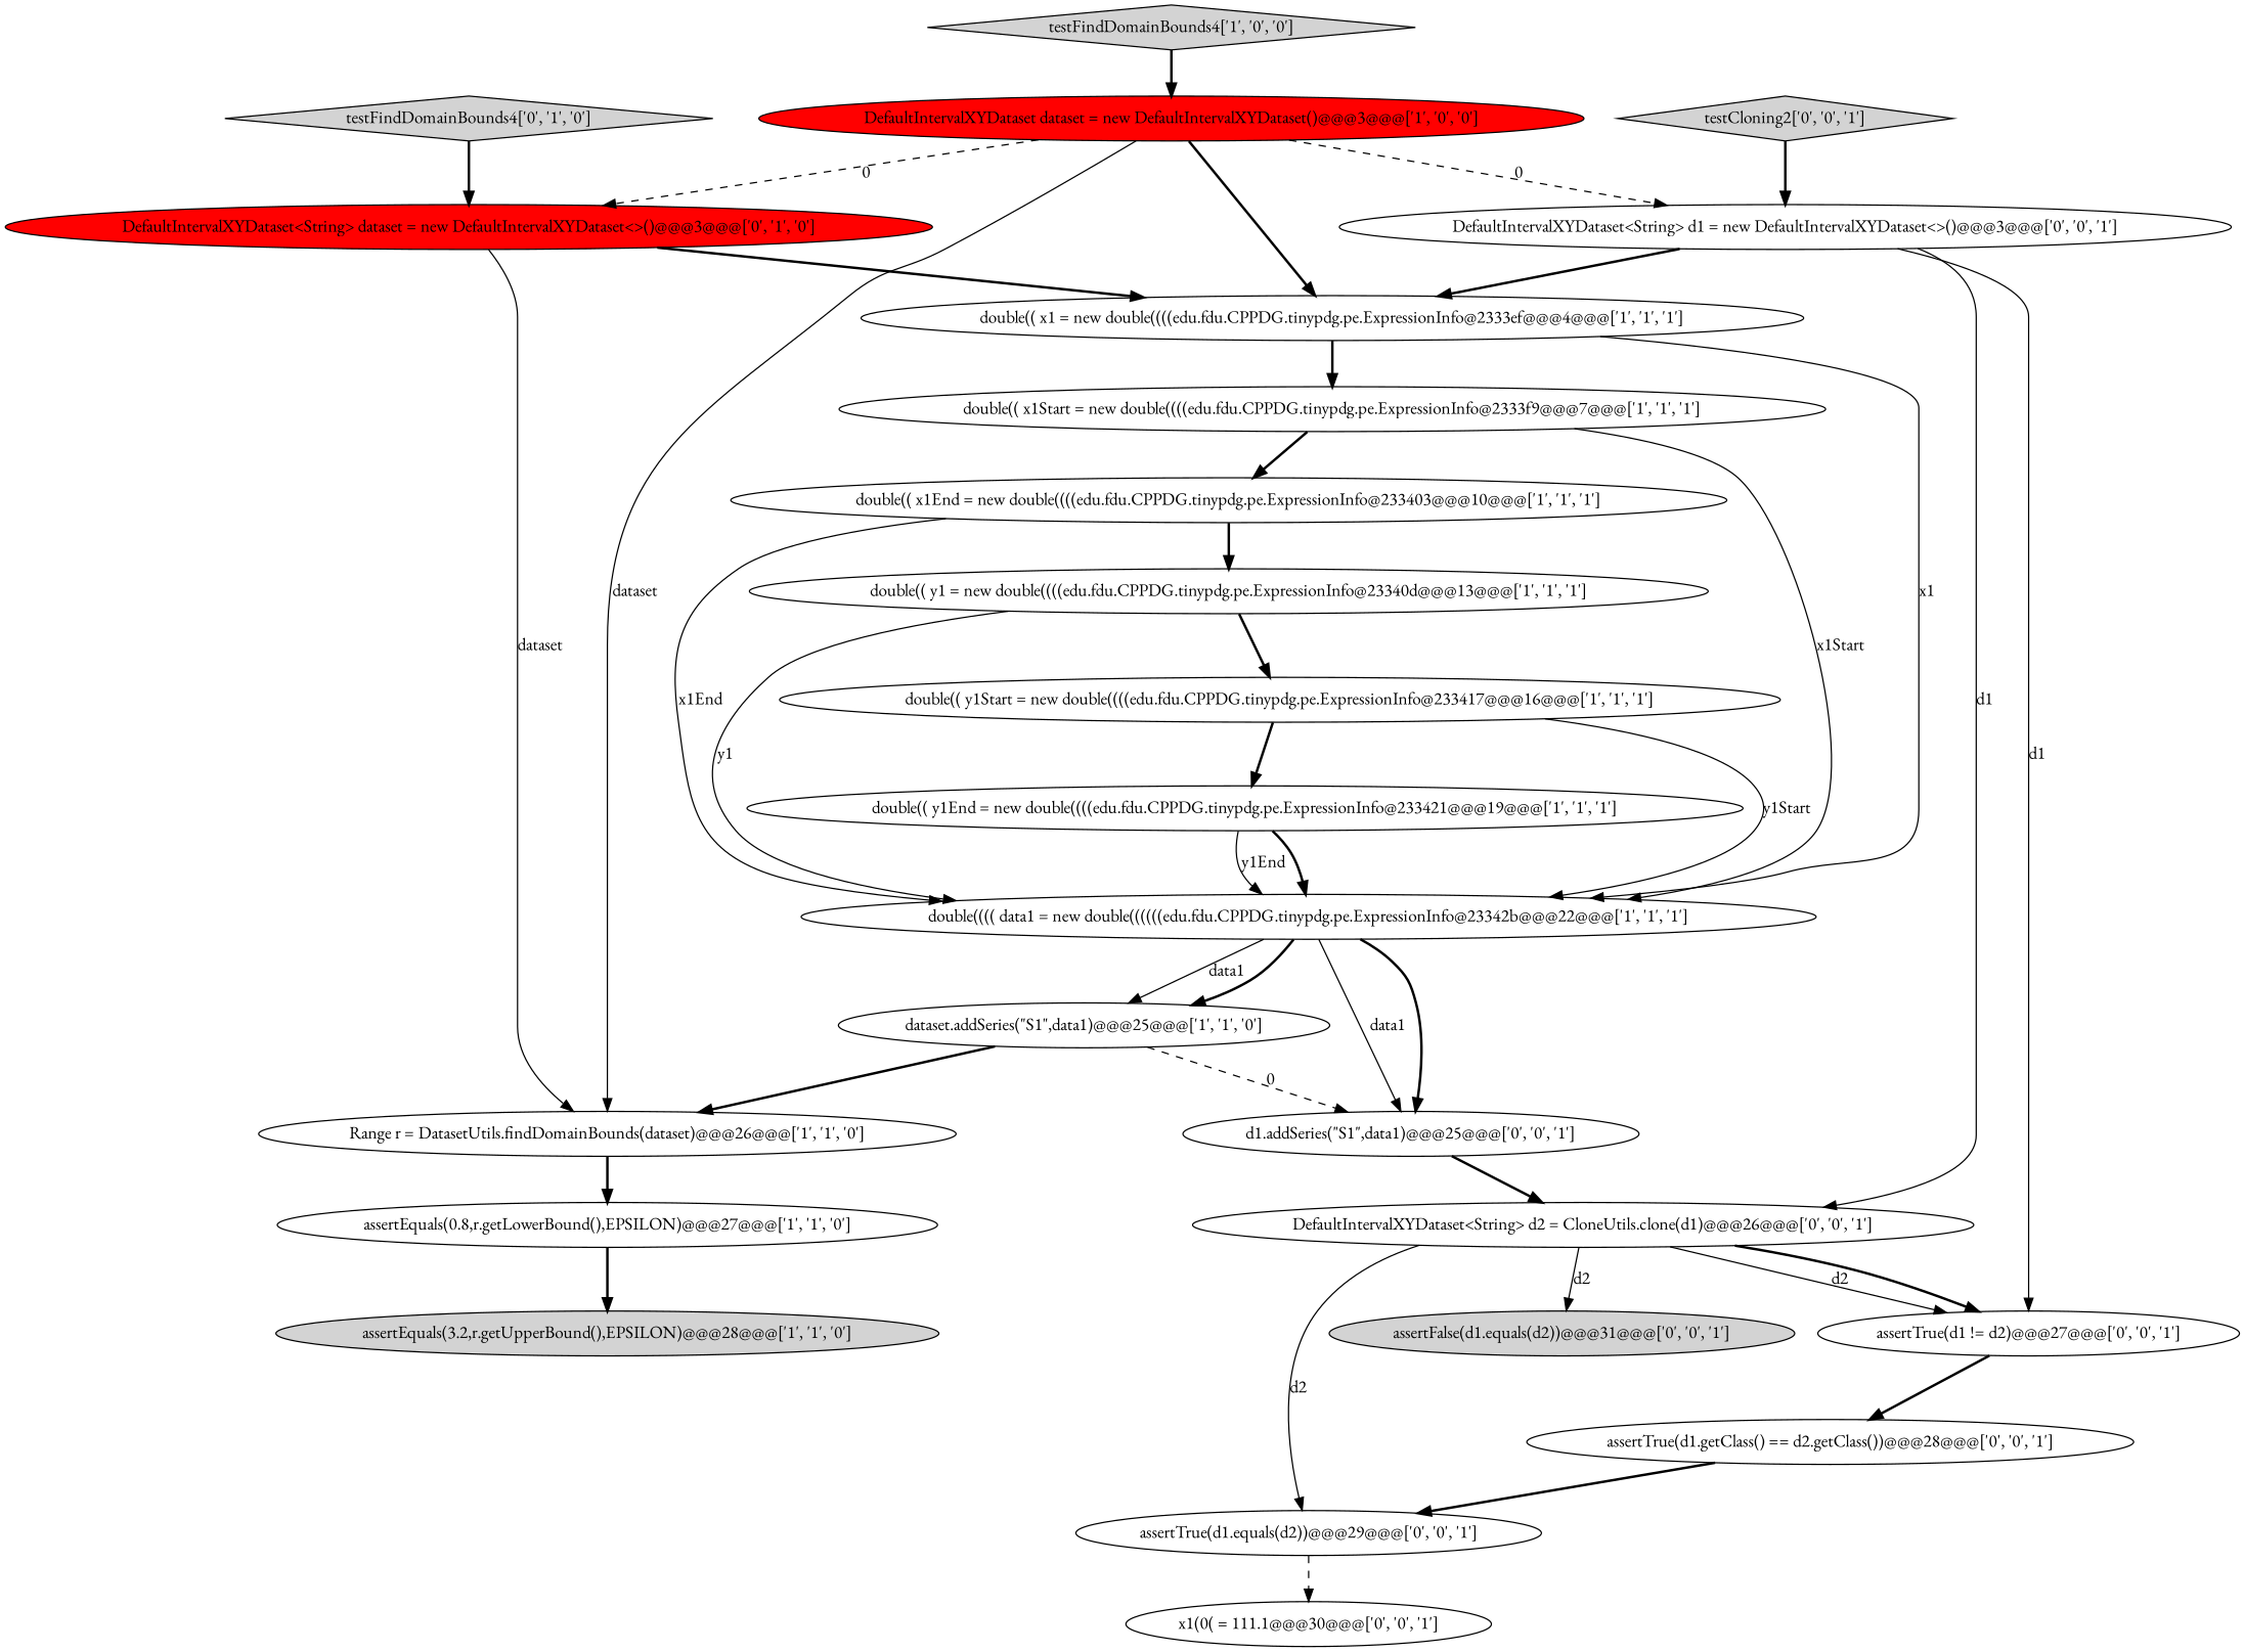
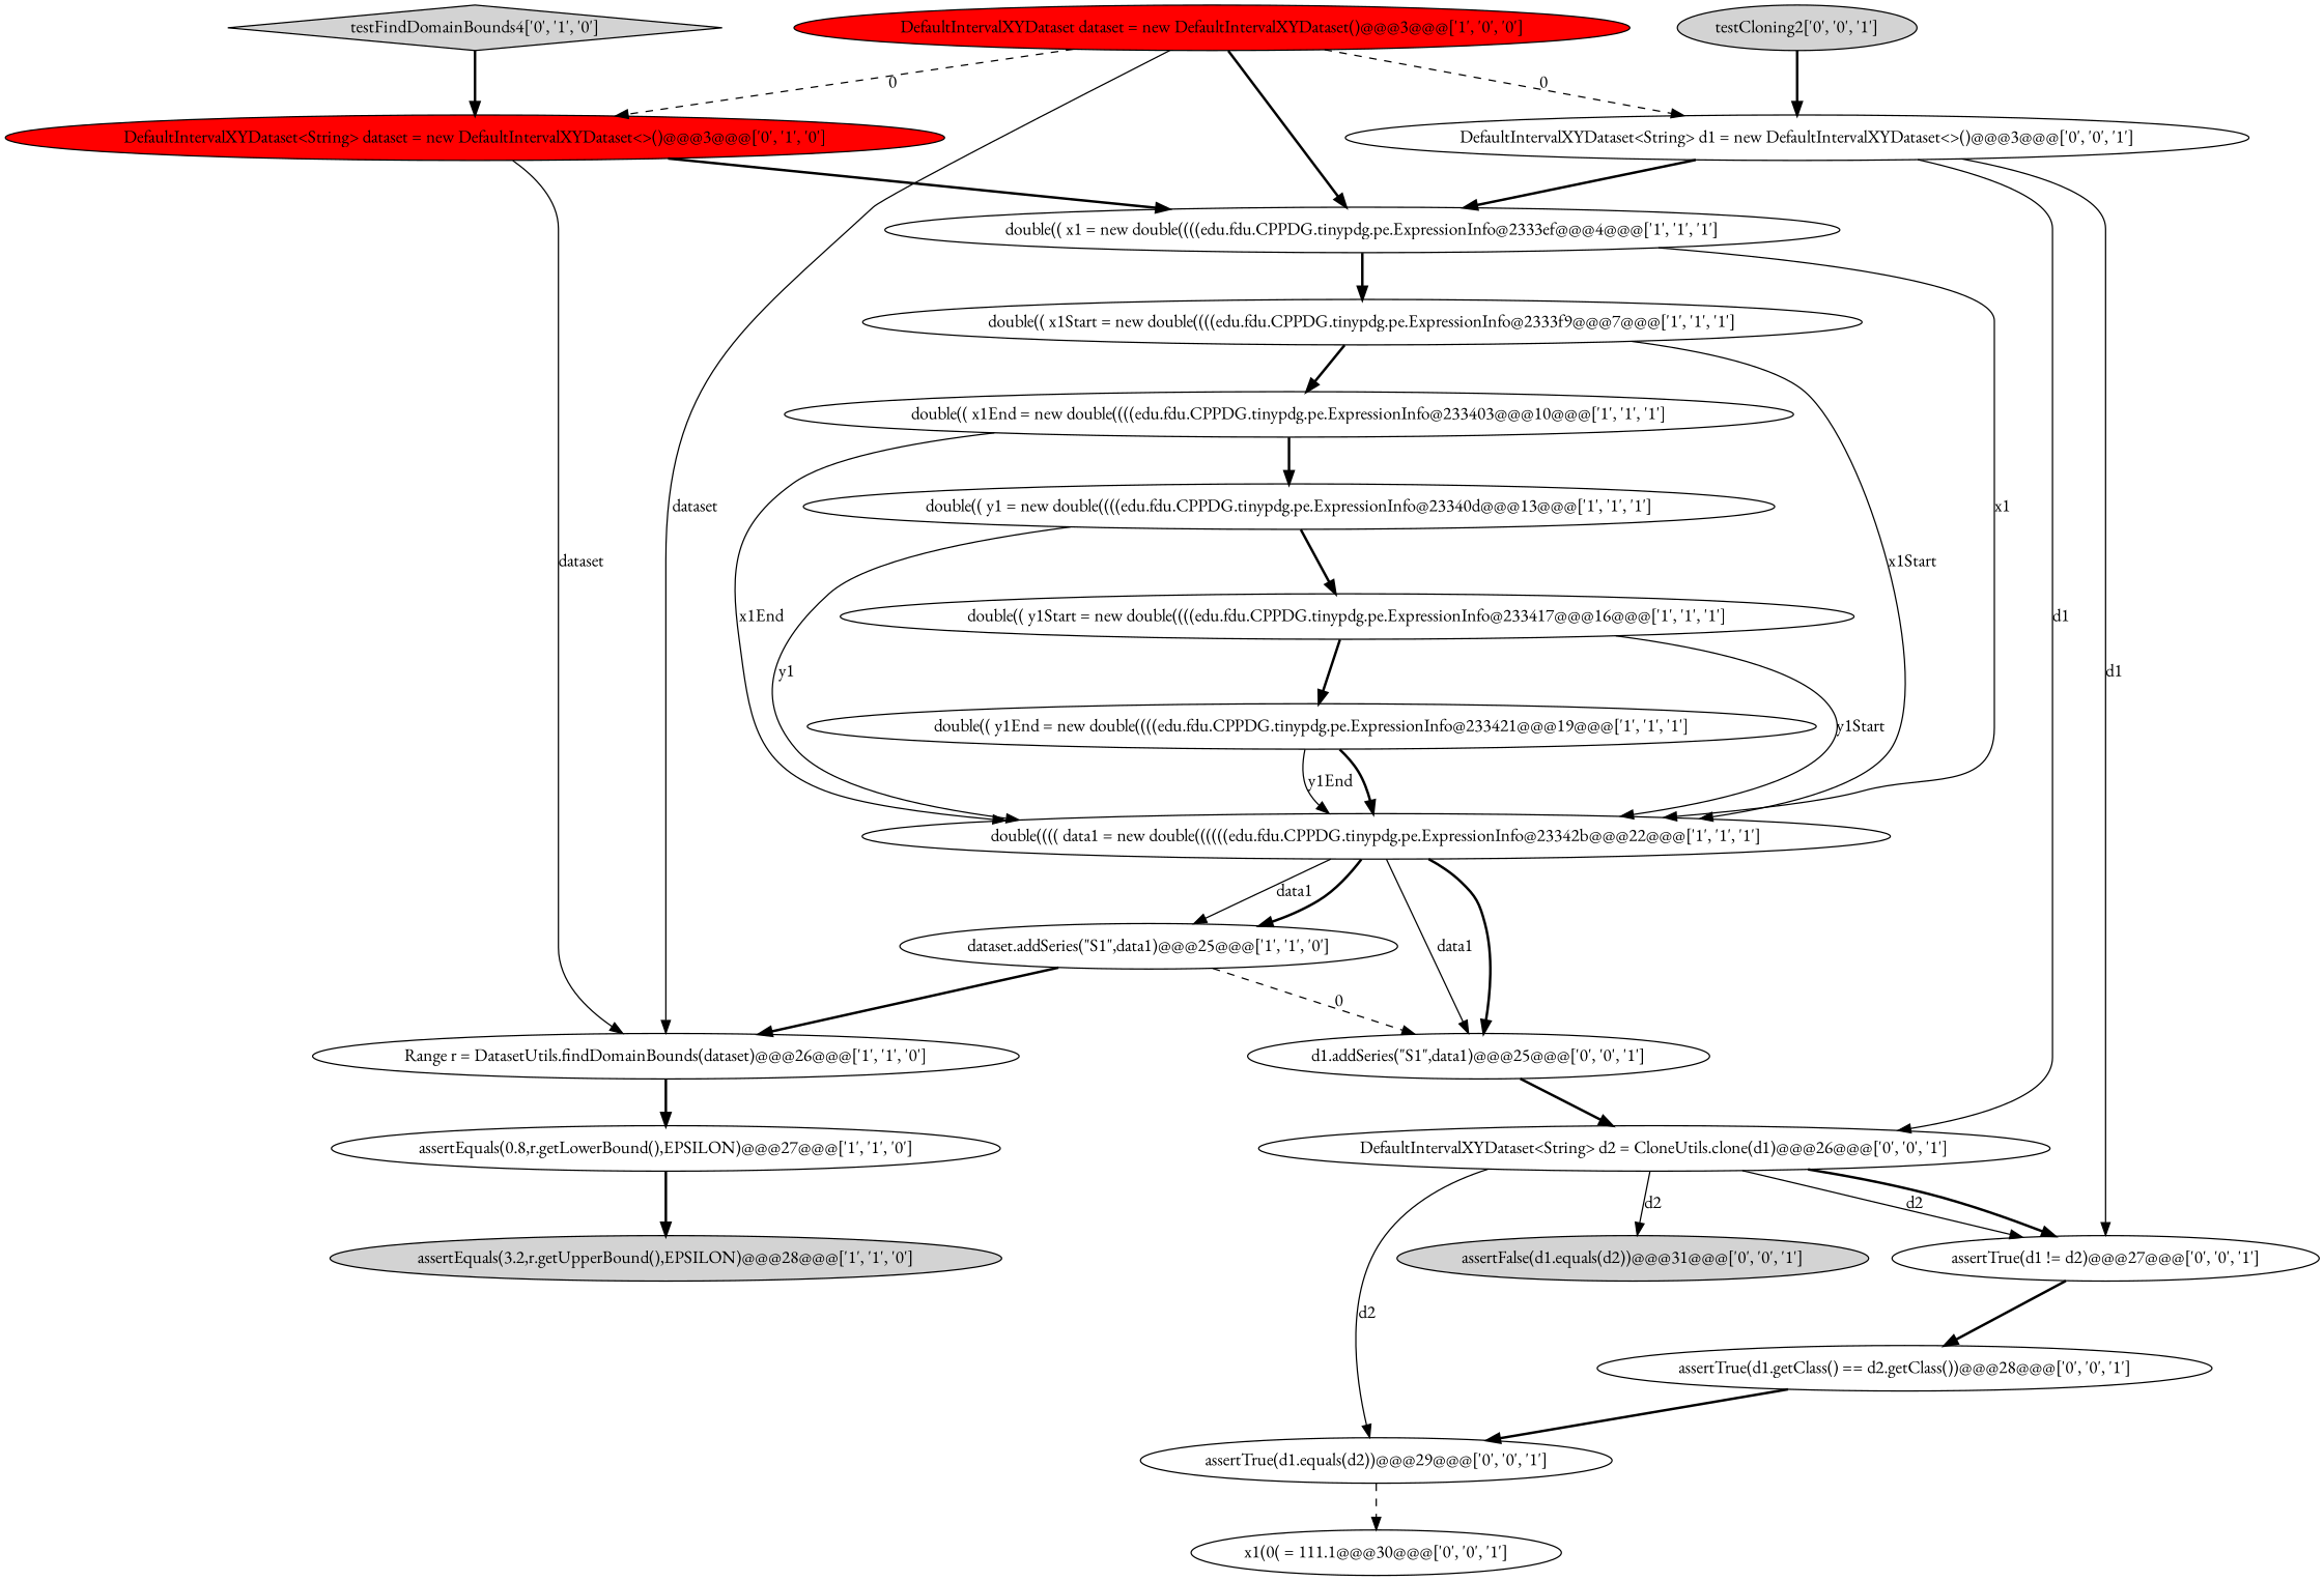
  digraph {
    fontname="EB Garamond"
    node [fillcolor=white fontname="EB Garamond" shape=ellipse style=filled]
    edge [fontname="EB Garamond" style=bold]
    n1 [fillcolor=red label="DefaultIntervalXYDataset dataset = new DefaultIntervalXYDataset()@@@3@@@['1', '0', '0']"]
    n2 [label="double(( x1 = new double((((edu.fdu.CPPDG.tinypdg.pe.ExpressionInfo@2333ef@@@4@@@['1', '1', '1']"]
    n3 [label="DefaultIntervalXYDataset<String> d1 = new DefaultIntervalXYDataset<>()@@@3@@@['0', '0', '1']"]
    n4 [label="Range r = DatasetUtils.findDomainBounds(dataset)@@@26@@@['1', '1', '0']"]
    n5 [fillcolor=red label="DefaultIntervalXYDataset<String> dataset = new DefaultIntervalXYDataset<>()@@@3@@@['0', '1', '0']"]
    n6 [label="double(((( data1 = new double((((((edu.fdu.CPPDG.tinypdg.pe.ExpressionInfo@23342b@@@22@@@['1', '1', '1']"]
    n7 [label="double(( x1Start = new double((((edu.fdu.CPPDG.tinypdg.pe.ExpressionInfo@2333f9@@@7@@@['1', '1', '1']"]
    n8 [label="assertTrue(d1 != d2)@@@27@@@['0', '0', '1']"]
    n9 [label="DefaultIntervalXYDataset<String> d2 = CloneUtils.clone(d1)@@@26@@@['0', '0', '1']"]
    n10 [label="assertEquals(0.8,r.getLowerBound(),EPSILON)@@@27@@@['1', '1', '0']"]
    n11 [label="double(( y1 = new double((((edu.fdu.CPPDG.tinypdg.pe.ExpressionInfo@23340d@@@13@@@['1', '1', '1']"]
    n12 [label="double(( y1Start = new double((((edu.fdu.CPPDG.tinypdg.pe.ExpressionInfo@233417@@@16@@@['1', '1', '1']"]
    n13 [label="double(( y1End = new double((((edu.fdu.CPPDG.tinypdg.pe.ExpressionInfo@233421@@@19@@@['1', '1', '1']"]
    n14 [label="dataset.addSeries(\"S1\",data1)@@@25@@@['1', '1', '0']"]
    n15 [label="d1.addSeries(\"S1\",data1)@@@25@@@['0', '0', '1']"]
    n16 [label="assertTrue(d1.getClass() == d2.getClass())@@@28@@@['0', '0', '1']"]
    n17 [label="assertTrue(d1.equals(d2))@@@29@@@['0', '0', '1']"]
    n18 [label="x1(0( = 111.1@@@30@@@['0', '0', '1']"]
    n19 [label="double(( x1End = new double((((edu.fdu.CPPDG.tinypdg.pe.ExpressionInfo@233403@@@10@@@['1', '1', '1']"]
    n20 [fillcolor=lightgray label="assertFalse(d1.equals(d2))@@@31@@@['0', '0', '1']"]
-   n21 [fillcolor=lightgray label="testFindDomainBounds4['1', '0', '0']" shape=diamond]
-   n22 [fillcolor=lightgray label="testCloning2['0', '0', '1']" shape=diamond]
+   n22 [fillcolor=lightgray label="testCloning2['0', '0', '1']"]
    n23 [fillcolor=lightgray label="assertEquals(3.2,r.getUpperBound(),EPSILON)@@@28@@@['1', '1', '0']"]
    n24 [fillcolor=lightgray label="testFindDomainBounds4['0', '1', '0']" shape=diamond]
    n1 -> n2
    n1 -> n3 [label=0 style=dashed]
    n1 -> n4 [label=dataset style=solid]
    n1 -> n5 [label=0 style=dashed]
    n2 -> n6 [label=x1 style=solid]
    n2 -> n7
    n3 -> n2
    n3 -> n8 [label=d1 style=solid]
    n3 -> n9 [label=d1 style=solid]
    n4 -> n10
    n5 -> n2
    n5 -> n4 [label=dataset style=solid]
    n6 -> n14 [label=data1 style=solid]
    n6 -> n14
    n6 -> n15
    n6 -> n15 [label=data1 style=solid]
    n7 -> n6 [label=x1Start style=solid]
    n7 -> n19
    n8 -> n16
    n9 -> n8 [label=d2 style=solid]
    n9 -> n8
    n9 -> n17 [label=d2 style=solid]
    n9 -> n20 [label=d2 style=solid]
    n10 -> n23
    n11 -> n6 [label=y1 style=solid]
    n11 -> n12
    n12 -> n6 [label=y1Start style=solid]
    n12 -> n13
    n13 -> n6
    n13 -> n6 [label=y1End style=solid]
    n14 -> n4
    n14 -> n15 [label=0 style=dashed]
    n15 -> n9
    n16 -> n17
    n17 -> n18 [style=dashed]
    n19 -> n6 [label=x1End style=solid]
    n19 -> n11
-   n21 -> n1
    n22 -> n3
    n24 -> n5
  }
